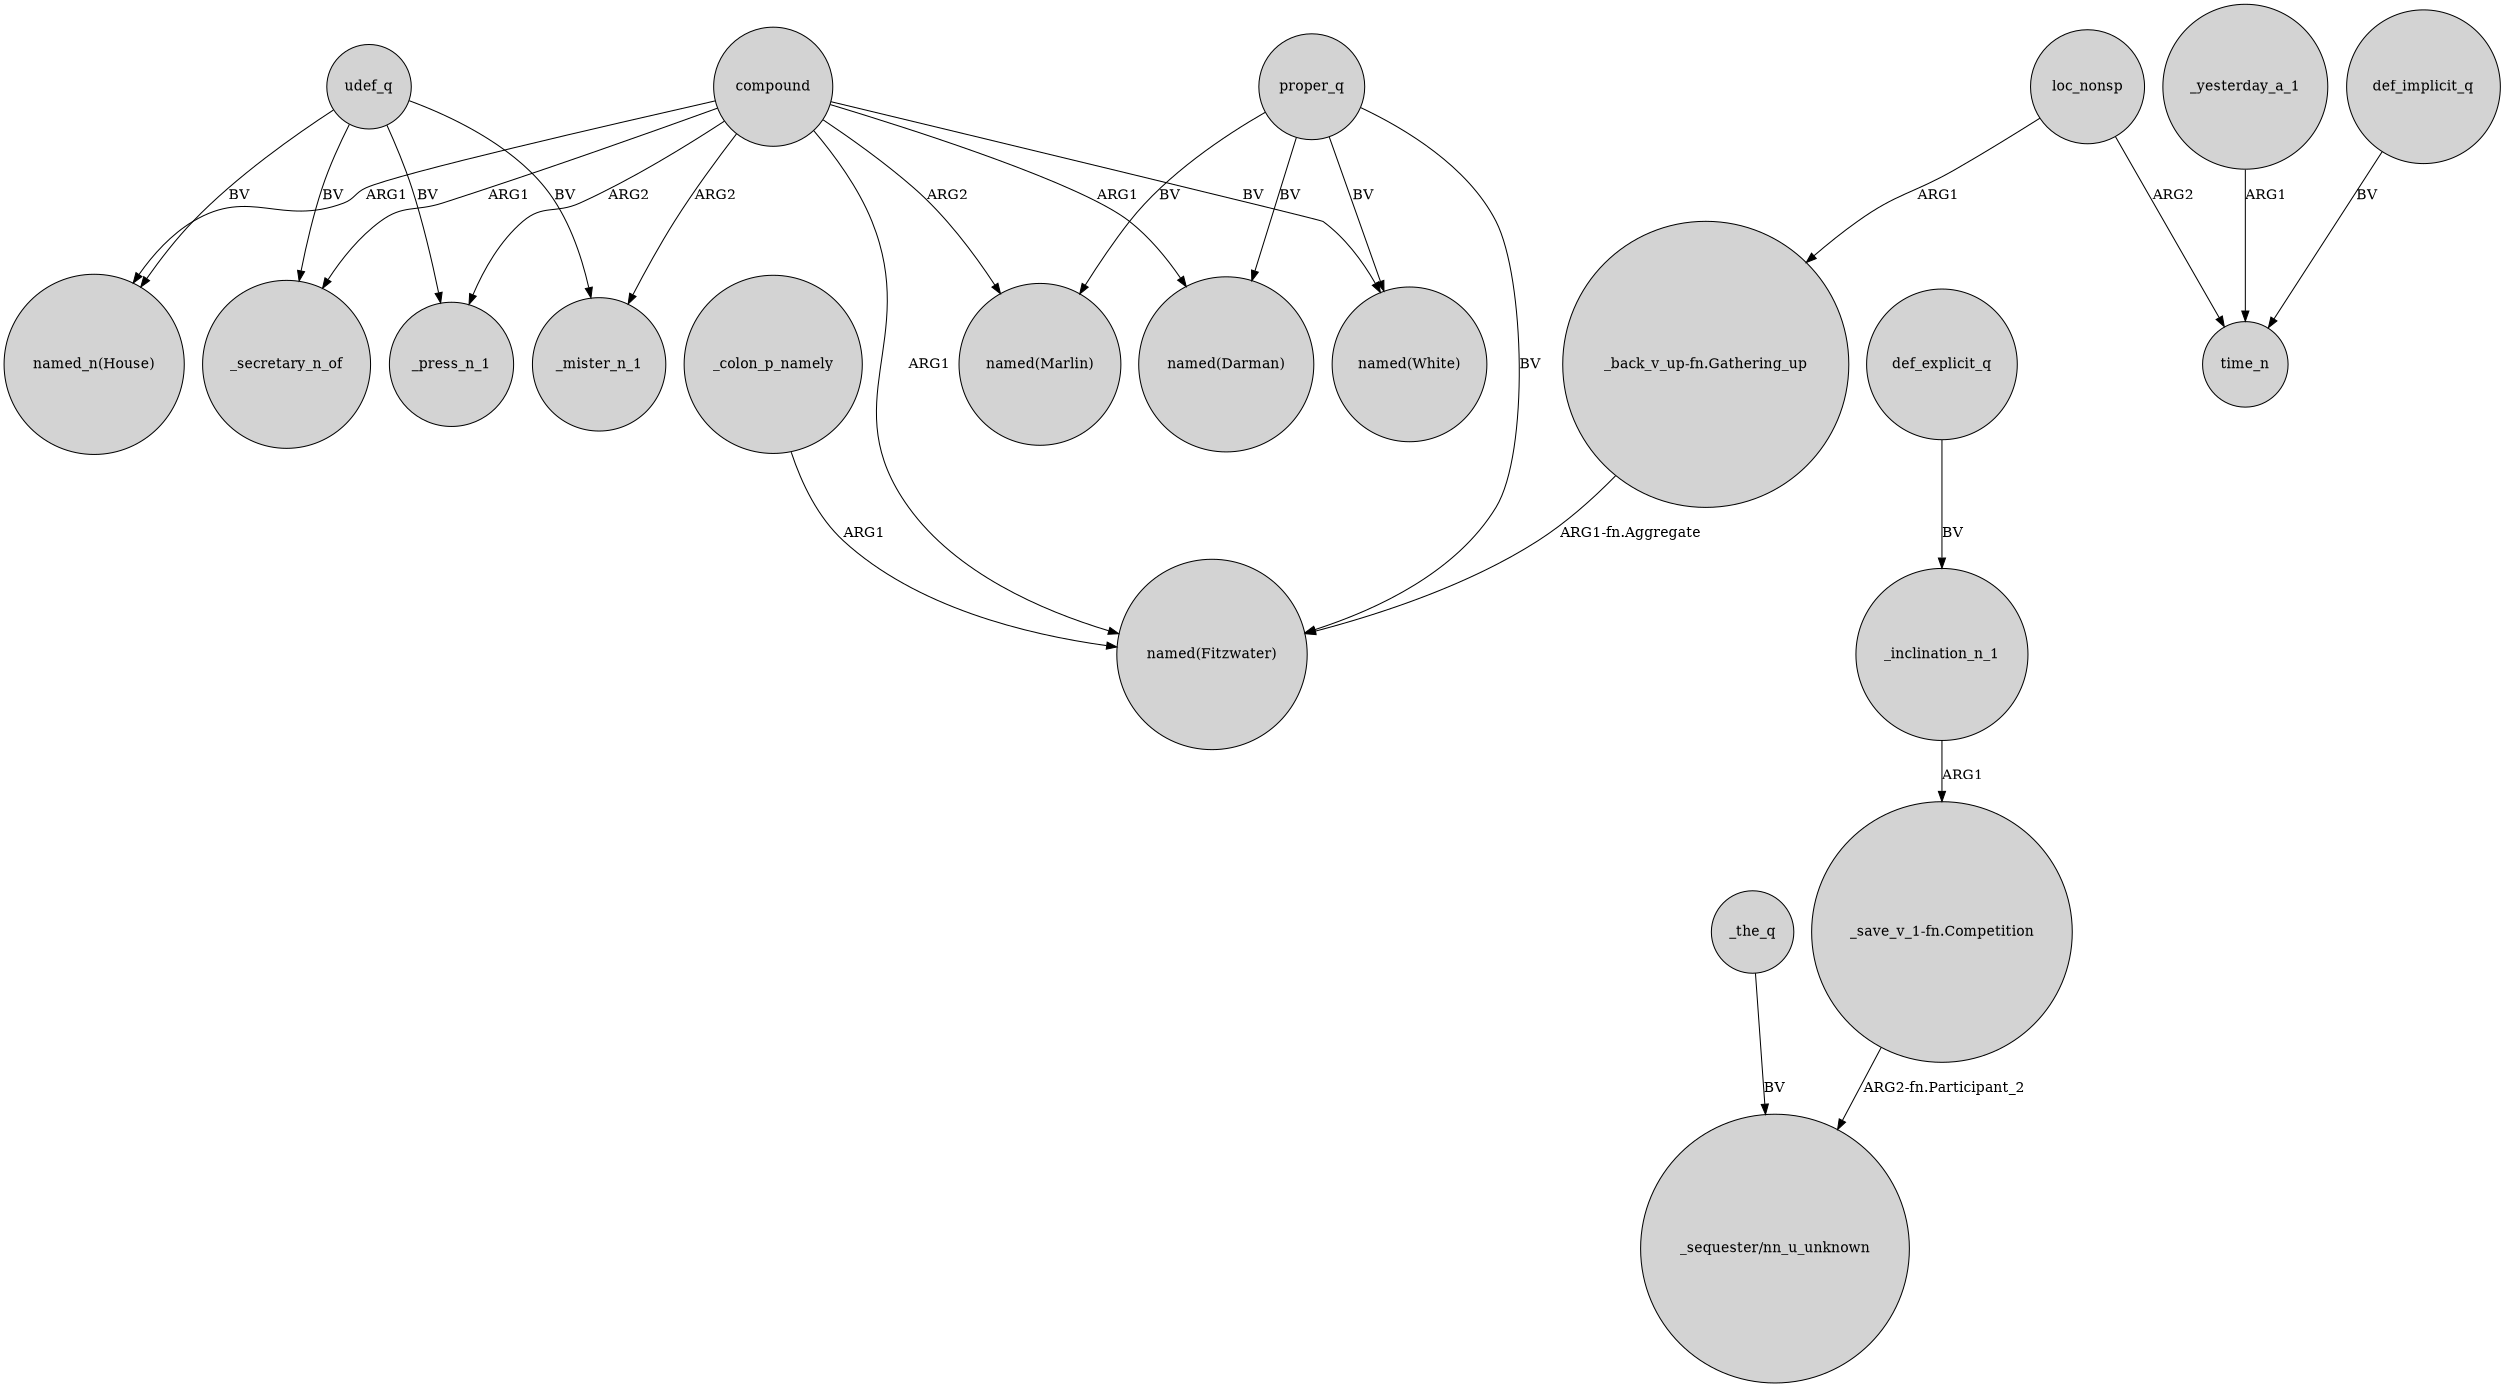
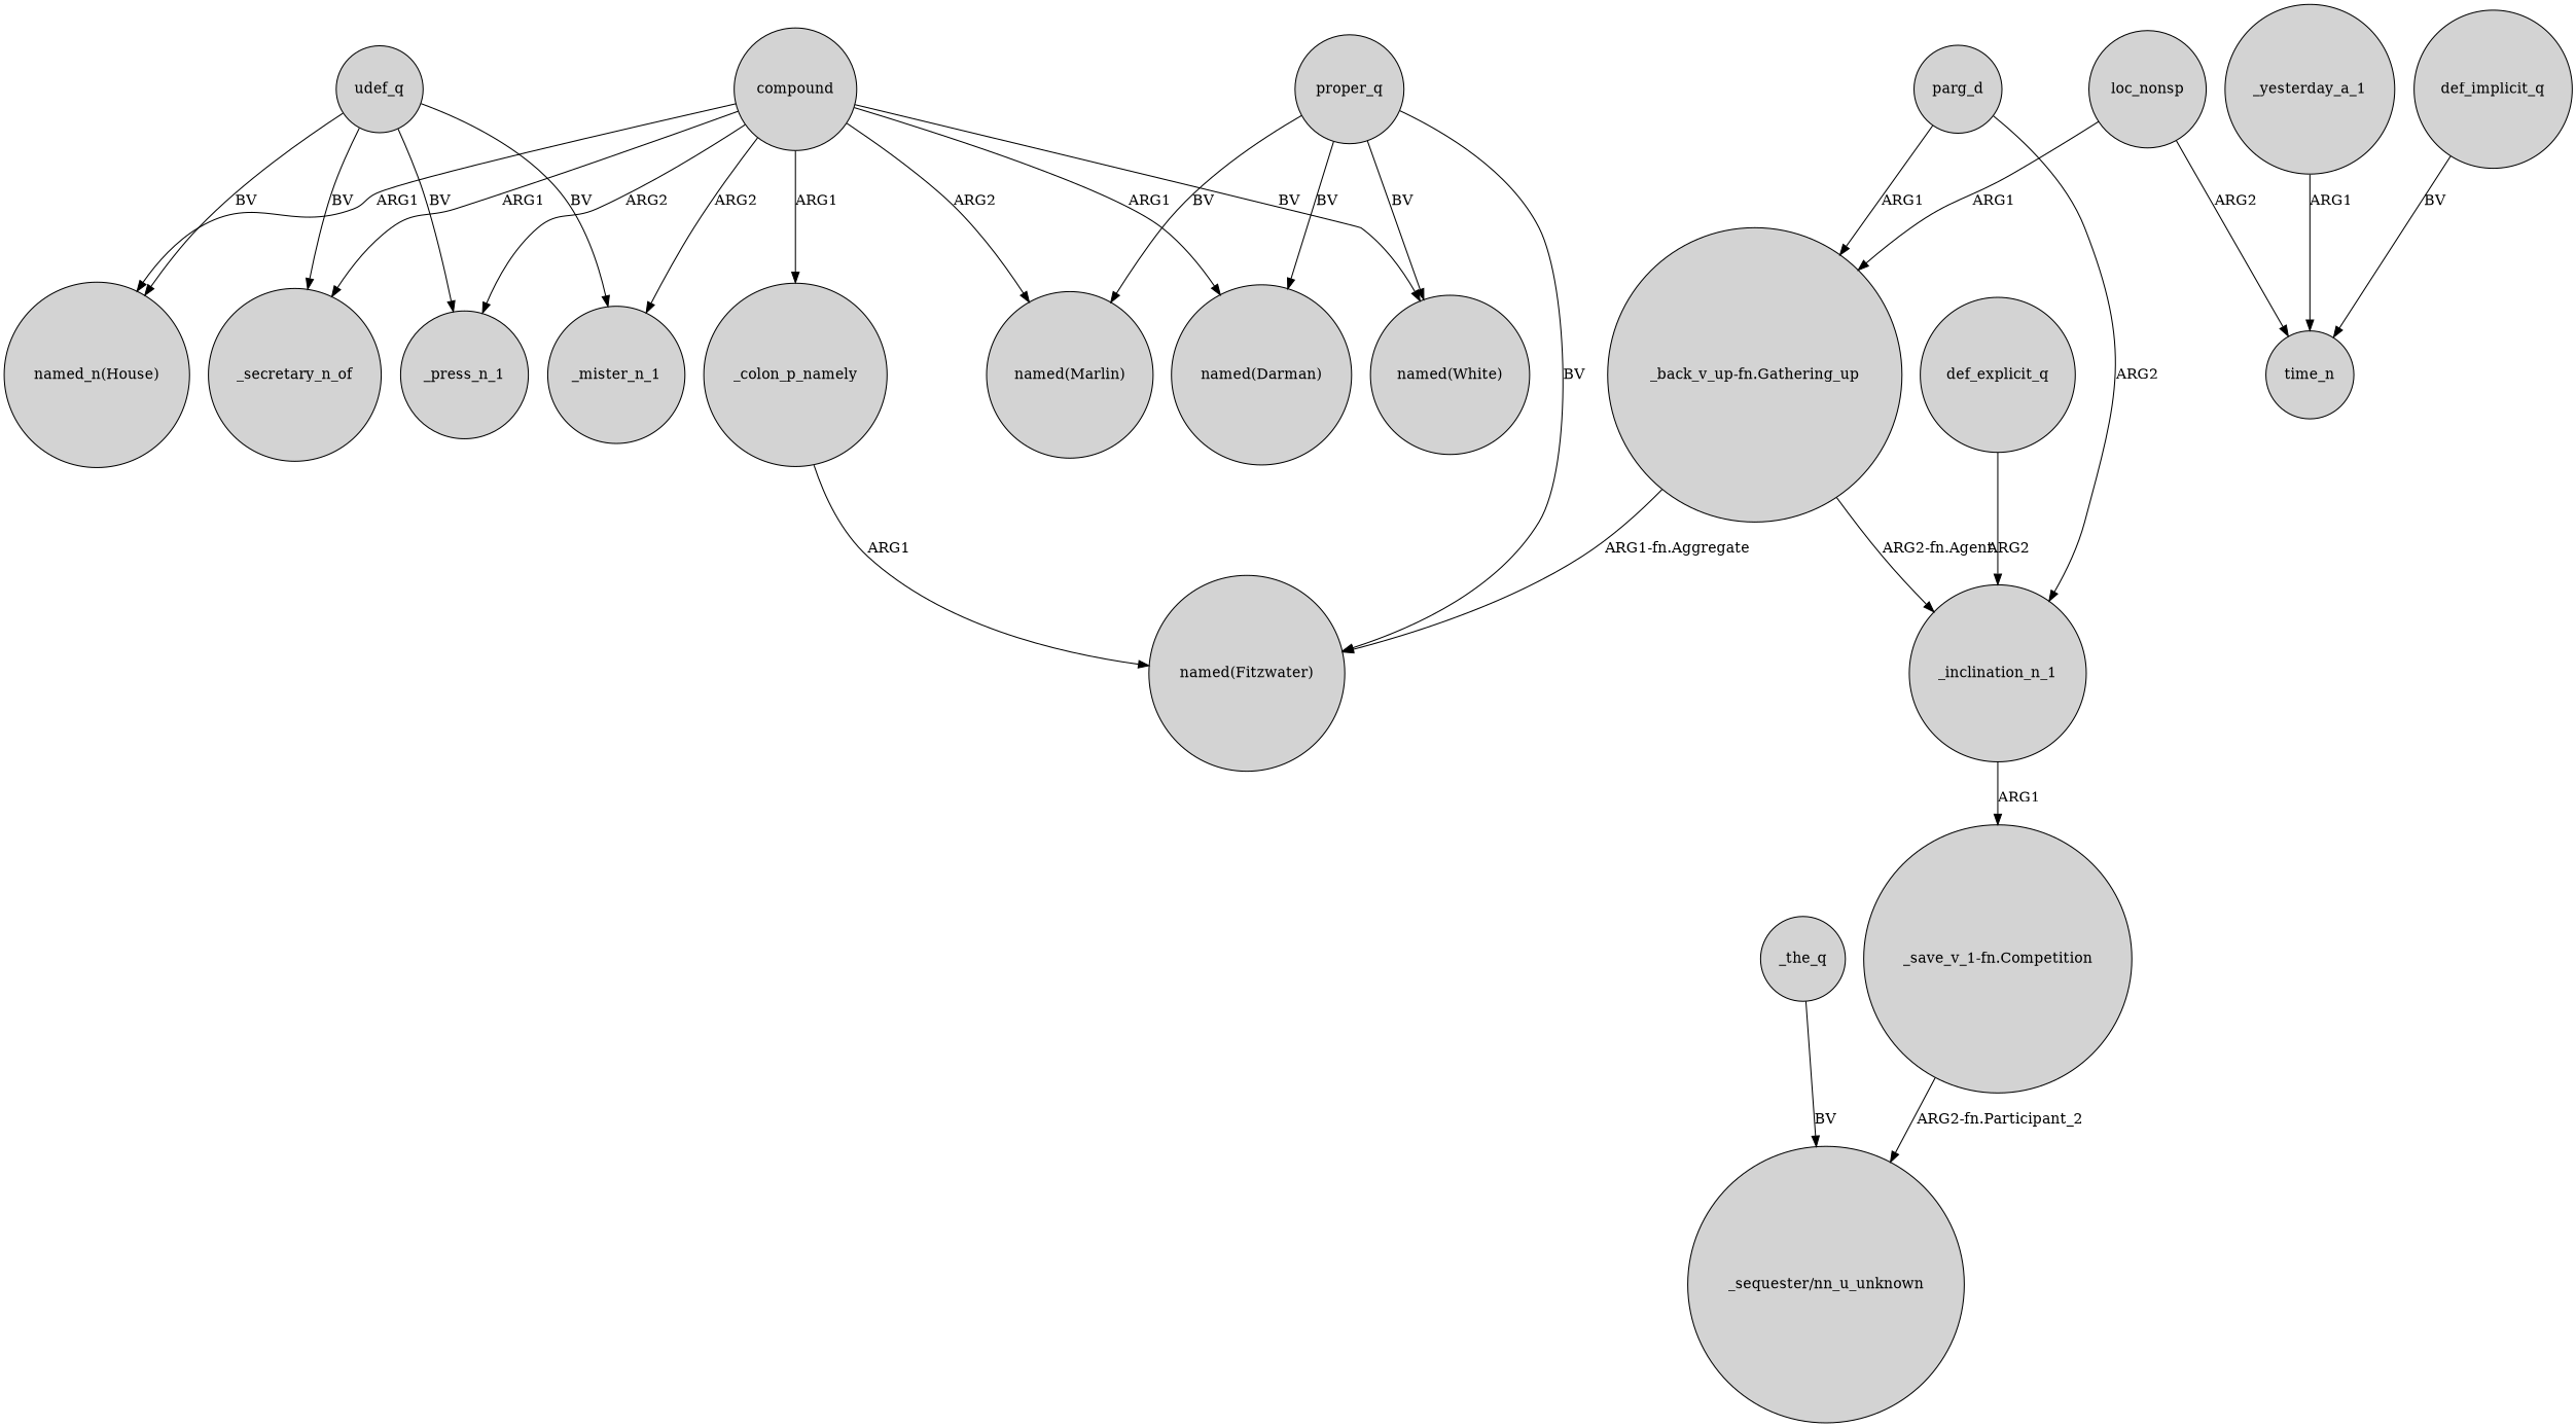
  digraph {
    node [shape=circle style=filled]
    "_back_v_up-fn.Gathering_up"
    "named(Fitzwater)"
    _inclination_n_1
    "_save_v_1-fn.Competition"
    compound
    _mister_n_1
    "named(White)"
    _press_n_1
    "named_n(House)"
    "named(Marlin)"
    "named(Darman)"
    _secretary_n_of
    "_sequester/nn_u_unknown"
    _the_q
    proper_q
    _yesterday_a_1
    time_n
    loc_nonsp
    udef_q
    def_explicit_q
+   parg_d
    _colon_p_namely
    def_implicit_q
    "_back_v_up-fn.Gathering_up" -> "named(Fitzwater)" [label="ARG1-fn.Aggregate"]
+   "_back_v_up-fn.Gathering_up" -> _inclination_n_1 [label="ARG2-fn.Agent"]
    _inclination_n_1 -> "_save_v_1-fn.Competition" [label=ARG1]
    "_save_v_1-fn.Competition" -> "_sequester/nn_u_unknown" [label="ARG2-fn.Participant_2"]
-   compound -> "named(Fitzwater)" [label=ARG1]
+   compound -> _colon_p_namely [label=ARG1]
    compound -> _mister_n_1 [label=ARG2]
    compound -> "named(White)" [label=BV]
    compound -> _press_n_1 [label=ARG2]
    compound -> "named_n(House)" [label=ARG1]
    compound -> "named(Marlin)" [label=ARG2]
    compound -> "named(Darman)" [label=ARG1]
    compound -> _secretary_n_of [label=ARG1]
    _the_q -> "_sequester/nn_u_unknown" [label=BV]
    proper_q -> "named(Fitzwater)" [label=BV]
    proper_q -> "named(White)" [label=BV]
    proper_q -> "named(Marlin)" [label=BV]
    proper_q -> "named(Darman)" [label=BV]
    _yesterday_a_1 -> time_n [label=ARG1]
    loc_nonsp -> "_back_v_up-fn.Gathering_up" [label=ARG1]
    loc_nonsp -> time_n [label=ARG2]
    udef_q -> _mister_n_1 [label=BV]
    udef_q -> _press_n_1 [label=BV]
    udef_q -> "named_n(House)" [label=BV]
    udef_q -> _secretary_n_of [label=BV]
-   def_explicit_q -> _inclination_n_1 [label=BV]
+   def_explicit_q -> _inclination_n_1 [label=ARG2]
+   parg_d -> "_back_v_up-fn.Gathering_up" [label=ARG1]
+   parg_d -> _inclination_n_1 [label=ARG2]
    _colon_p_namely -> "named(Fitzwater)" [label=ARG1]
    def_implicit_q -> time_n [label=BV]
  }
